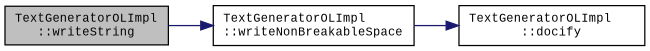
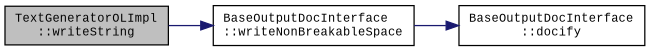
  digraph {
    fontname="Liberation Mono"
    rankdir=LR
    node [color=black fillcolor=white fontname="Liberation Mono" fontsize=10 shape=record style=filled]
    edge [color=midnightblue fontname="Liberation Mono" fontsize=10 labelfontname=Helvetica labelfontsize=10 style=solid]
    n1 [fillcolor=grey75 fontcolor=black height=0.2 label="TextGeneratorOLImpl\l::writeString" width=0.4]
-   n2 [height=0.2 label="TextGeneratorOLImpl\l::writeNonBreakableSpace" width=0.4]
-   n3 [height=0.2 label="TextGeneratorOLImpl\l::docify" width=0.4]
+   n2 [height=0.2 label="BaseOutputDocInterface\l::writeNonBreakableSpace" width=0.4]
+   n3 [height=0.2 label="BaseOutputDocInterface\l::docify" width=0.4]
    n1 -> n2
    n2 -> n3
  }
